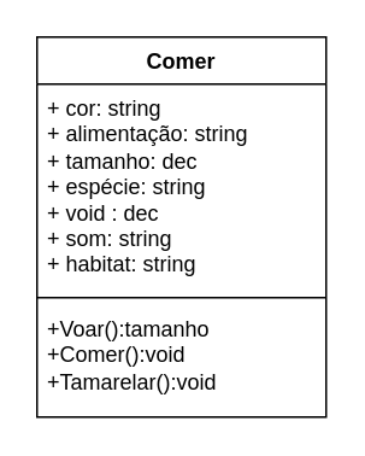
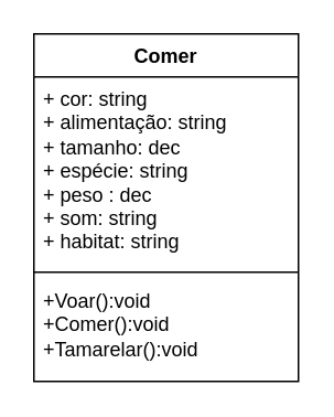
  <mxCell id="0" />
  <mxCell id="1" parent="0" />
  <mxCell id="2" value="Comer" style="swimlane;fontStyle=1;align=center;verticalAlign=top;childLayout=stackLayout;horizontal=1;startSize=26;horizontalStack=0;resizeParent=1;resizeParentMax=0;resizeLast=0;collapsible=1;marginBottom=0;whiteSpace=wrap;html=1;" vertex="1" parent="1"><mxGeometry x="20" y="20" width="160" height="210" as="geometry" /></mxCell>
- <mxCell id="3" value="+ cor: string&lt;br&gt;+ alimentação: string&lt;br&gt;+ tamanho: dec&lt;br&gt;+ espécie: string&lt;br&gt;+ void : dec&lt;br&gt;+ som: string&lt;br&gt;+ habitat: string" style="text;strokeColor=none;fillColor=none;align=left;verticalAlign=top;spacingLeft=4;spacingRight=4;overflow=hidden;rotatable=0;points=[[0,0.5],[1,0.5]];portConstraint=eastwest;whiteSpace=wrap;html=1;" vertex="1" parent="2"><mxGeometry y="26" width="160" height="114" as="geometry" /></mxCell>
+ <mxCell id="3" value="+ cor: string&lt;br&gt;+ alimentação: string&lt;br&gt;+ tamanho: dec&lt;br&gt;+ espécie: string&lt;br&gt;+ peso : dec&lt;br&gt;+ som: string&lt;br&gt;+ habitat: string" style="text;strokeColor=none;fillColor=none;align=left;verticalAlign=top;spacingLeft=4;spacingRight=4;overflow=hidden;rotatable=0;points=[[0,0.5],[1,0.5]];portConstraint=eastwest;whiteSpace=wrap;html=1;" vertex="1" parent="2"><mxGeometry y="26" width="160" height="114" as="geometry" /></mxCell>
  <mxCell id="4" value="" style="line;strokeWidth=1;fillColor=none;align=left;verticalAlign=middle;spacingTop=-1;spacingLeft=3;spacingRight=3;rotatable=0;labelPosition=right;points=[];portConstraint=eastwest;strokeColor=inherit;" vertex="1" parent="2"><mxGeometry y="140" width="160" height="8" as="geometry" /></mxCell>
- <mxCell id="5" value="+Voar():tamanho&lt;br&gt;+Comer():void&lt;br&gt;+Tamarelar():void" style="text;strokeColor=none;fillColor=none;align=left;verticalAlign=top;spacingLeft=4;spacingRight=4;overflow=hidden;rotatable=0;points=[[0,0.5],[1,0.5]];portConstraint=eastwest;whiteSpace=wrap;html=1;" vertex="1" parent="2"><mxGeometry y="148" width="160" height="62" as="geometry" /></mxCell>
+ <mxCell id="5" value="+Voar():void&lt;br&gt;+Comer():void&lt;br&gt;+Tamarelar():void" style="text;strokeColor=none;fillColor=none;align=left;verticalAlign=top;spacingLeft=4;spacingRight=4;overflow=hidden;rotatable=0;points=[[0,0.5],[1,0.5]];portConstraint=eastwest;whiteSpace=wrap;html=1;" vertex="1" parent="2"><mxGeometry y="148" width="160" height="62" as="geometry" /></mxCell>
